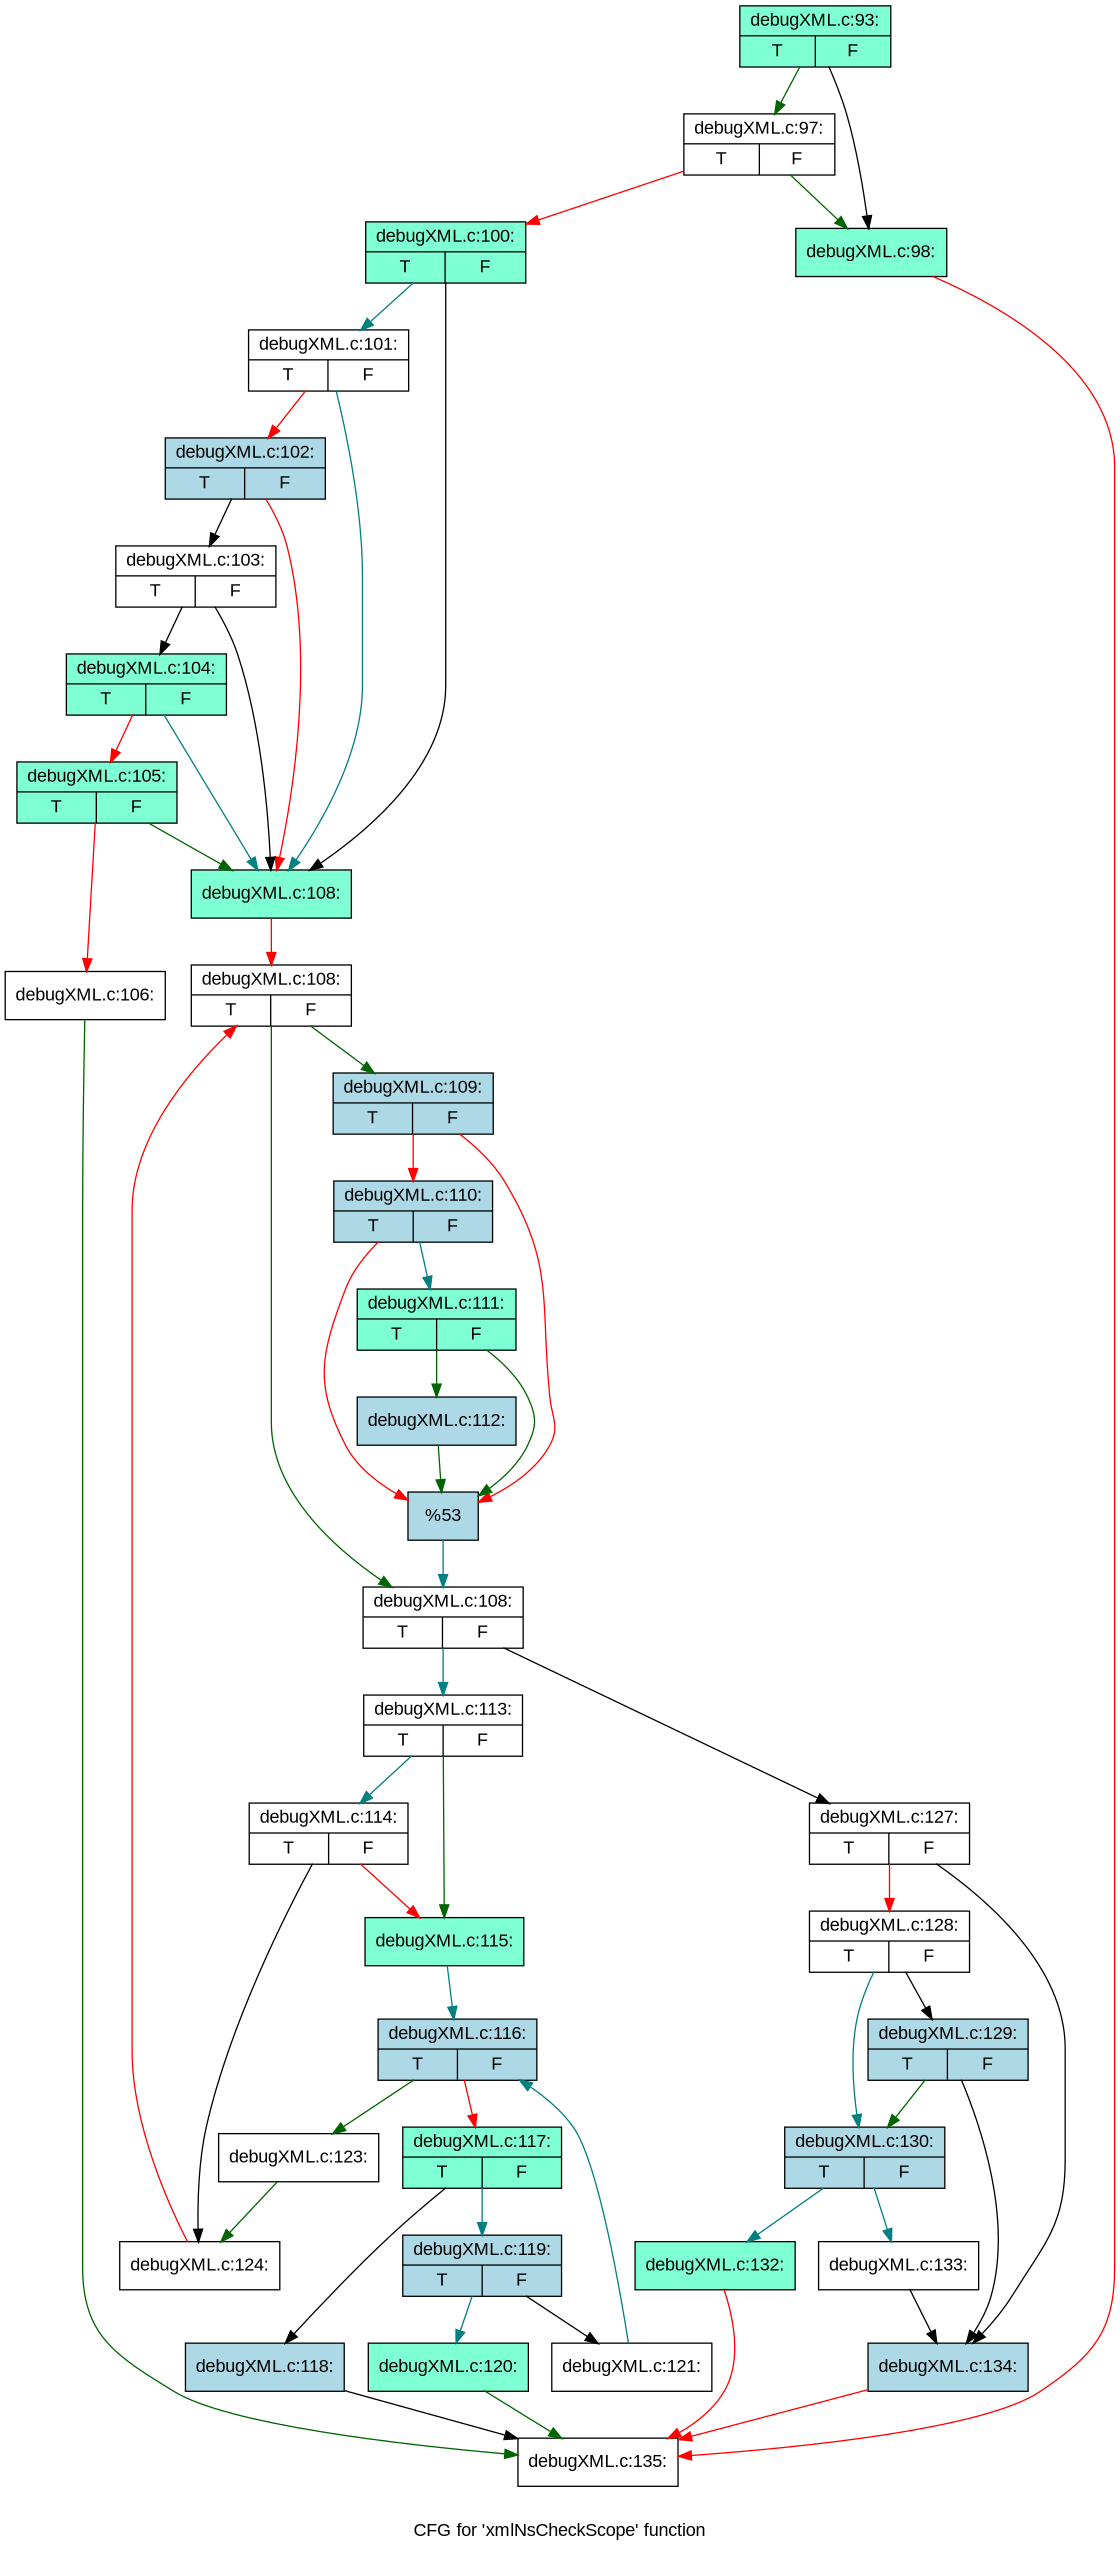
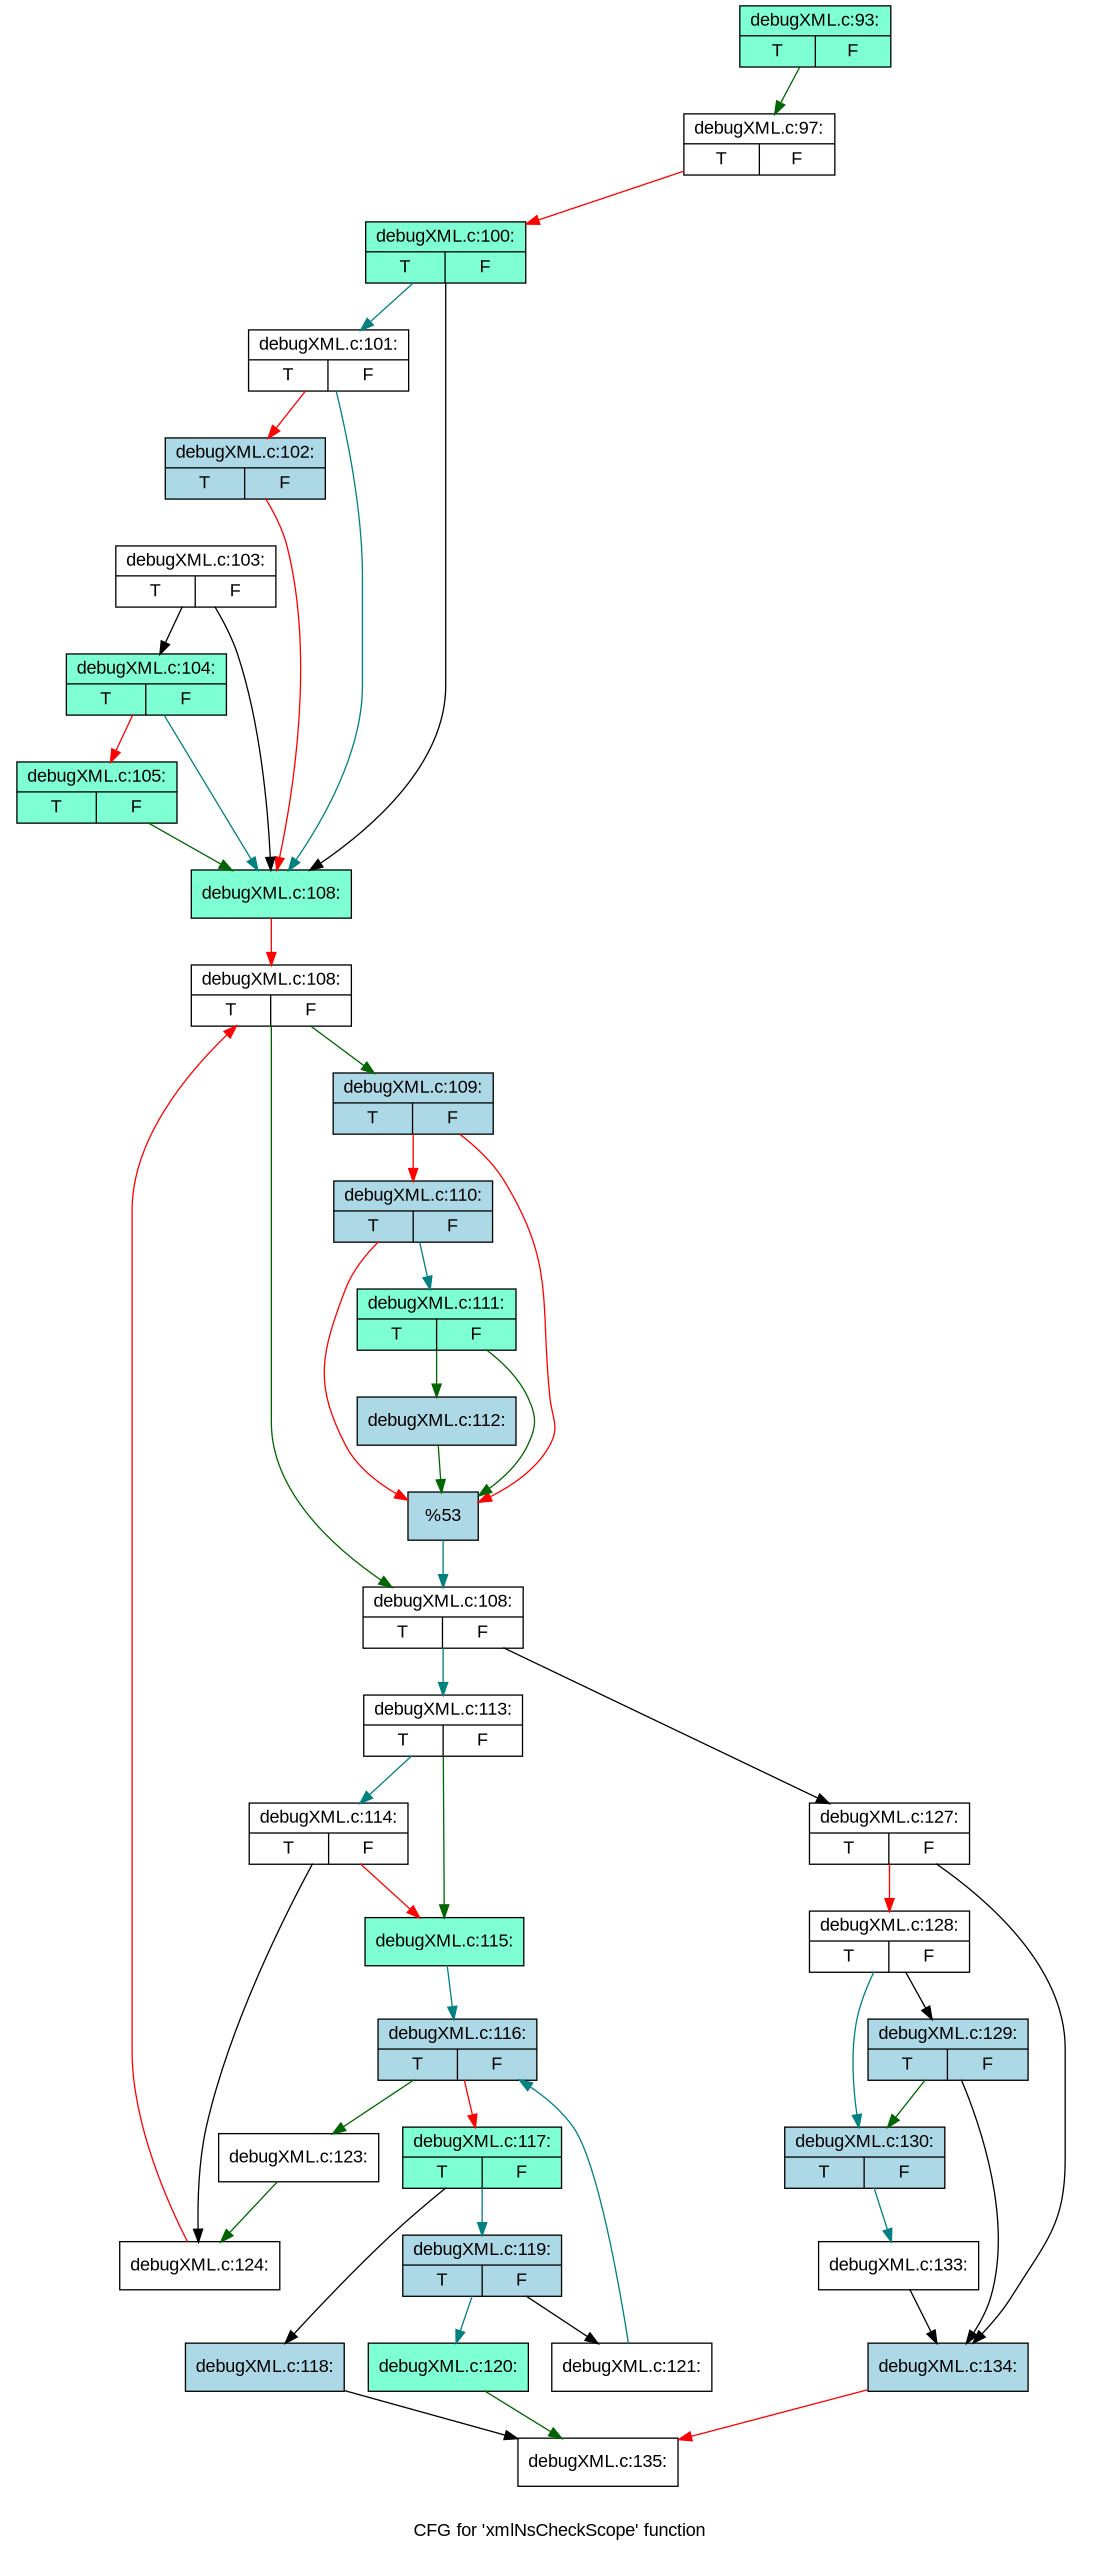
  digraph {
    fontname="Liberation Sans"
    label="CFG for 'xmlNsCheckScope' function"
    node [fillcolor=white fontname="Liberation Sans" shape=record style=filled]
    edge [color=red fontname="Liberation Sans"]
    n1 [fillcolor=aquamarine label="{debugXML.c:93:|{<s0>T|<s1>F}}"]
-   n2 [fillcolor=aquamarine label="{debugXML.c:98:}"]
    n3 [label="{debugXML.c:97:|{<s0>T|<s1>F}}"]
    n4 [label="{debugXML.c:135:}"]
    n5 [fillcolor=aquamarine label="{debugXML.c:100:|{<s0>T|<s1>F}}"]
    n6 [label="{debugXML.c:101:|{<s0>T|<s1>F}}"]
    n7 [fillcolor=aquamarine label="{debugXML.c:108:}"]
    n8 [fillcolor=lightblue label="{debugXML.c:102:|{<s0>T|<s1>F}}"]
    n9 [label="{debugXML.c:108:|{<s0>T|<s1>F}}"]
    n10 [label="{debugXML.c:103:|{<s0>T|<s1>F}}"]
    n11 [fillcolor=lightblue label="{debugXML.c:109:|{<s0>T|<s1>F}}"]
    n12 [label="{debugXML.c:108:|{<s0>T|<s1>F}}"]
    n13 [fillcolor=aquamarine label="{debugXML.c:104:|{<s0>T|<s1>F}}"]
    n14 [fillcolor=aquamarine label="{debugXML.c:105:|{<s0>T|<s1>F}}"]
-   n15 [label="{debugXML.c:106:}"]
    n16 [fillcolor=lightblue label="{%53}"]
    n17 [fillcolor=lightblue label="{debugXML.c:110:|{<s0>T|<s1>F}}"]
    n18 [label="{debugXML.c:113:|{<s0>T|<s1>F}}"]
    n19 [label="{debugXML.c:127:|{<s0>T|<s1>F}}"]
    n20 [fillcolor=aquamarine label="{debugXML.c:111:|{<s0>T|<s1>F}}"]
    n21 [fillcolor=aquamarine label="{debugXML.c:115:}"]
    n22 [label="{debugXML.c:114:|{<s0>T|<s1>F}}"]
    n23 [label="{debugXML.c:128:|{<s0>T|<s1>F}}"]
    n24 [fillcolor=lightblue label="{debugXML.c:134:}"]
    n25 [fillcolor=lightblue label="{debugXML.c:112:}"]
    n26 [fillcolor=lightblue label="{debugXML.c:116:|{<s0>T|<s1>F}}"]
    n27 [label="{debugXML.c:124:}"]
    n28 [fillcolor=lightblue label="{debugXML.c:130:|{<s0>T|<s1>F}}"]
    n29 [fillcolor=lightblue label="{debugXML.c:129:|{<s0>T|<s1>F}}"]
    n30 [fillcolor=aquamarine label="{debugXML.c:117:|{<s0>T|<s1>F}}"]
    n31 [label="{debugXML.c:123:}"]
    n32 [fillcolor=lightblue label="{debugXML.c:118:}"]
    n33 [fillcolor=lightblue label="{debugXML.c:119:|{<s0>T|<s1>F}}"]
    n34 [fillcolor=aquamarine label="{debugXML.c:120:}"]
    n35 [label="{debugXML.c:121:}"]
-   n36 [fillcolor=aquamarine label="{debugXML.c:132:}"]
    n37 [label="{debugXML.c:133:}"]
-   n1 -> n2 [color=black]
    n1 -> n3 [color=darkgreen]
-   n2 -> n4
-   n3 -> n2 [color=darkgreen]
    n3 -> n5
    n5 -> n6 [color=teal]
    n5 -> n7 [color=black]
    n6 -> n7 [color=teal]
    n6 -> n8
    n7 -> n9
    n8 -> n7
-   n8 -> n10 [color=black]
    n9 -> n11 [color=darkgreen]
    n9 -> n12 [color=darkgreen]
    n10 -> n7 [color=black]
    n10 -> n13 [color=black]
    n11 -> n16
    n11 -> n17
    n12 -> n18 [color=teal]
    n12 -> n19 [color=black]
    n13 -> n7 [color=teal]
    n13 -> n14
    n14 -> n7 [color=darkgreen]
-   n14 -> n15
-   n15 -> n4 [color=darkgreen]
    n16 -> n12 [color=teal]
    n17 -> n16
    n17 -> n20 [color=teal]
    n18 -> n21 [color=darkgreen]
    n18 -> n22 [color=teal]
    n19 -> n23
    n19 -> n24 [color=black]
    n20 -> n16 [color=darkgreen]
    n20 -> n25 [color=darkgreen]
    n21 -> n26 [color=teal]
    n22 -> n21
    n22 -> n27 [color=black]
    n23 -> n28 [color=teal]
    n23 -> n29 [color=black]
    n24 -> n4
    n25 -> n16 [color=darkgreen]
    n26 -> n30
    n26 -> n31 [color=darkgreen]
    n27 -> n9
-   n28 -> n36 [color=teal]
    n28 -> n37 [color=teal]
    n29 -> n24 [color=black]
    n29 -> n28 [color=darkgreen]
    n30 -> n32 [color=black]
    n30 -> n33 [color=teal]
    n31 -> n27 [color=darkgreen]
    n32 -> n4 [color=black]
    n33 -> n34 [color=teal]
    n33 -> n35 [color=black]
    n34 -> n4 [color=darkgreen]
    n35 -> n26 [color=teal]
-   n36 -> n4
    n37 -> n24 [color=black]
  }
